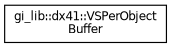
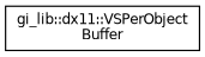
  digraph {
    rankdir=LR
-   n1 [color=black fillcolor=white fontname=Helvetica fontsize=10 height=0.2 label="gi_lib::dx41::VSPerObject\lBuffer" shape=record style=filled width=0.4]
+   n1 [color=black fillcolor=white fontname=Helvetica fontsize=10 height=0.2 label="gi_lib::dx11::VSPerObject\lBuffer" shape=record style=filled width=0.4]
  }
